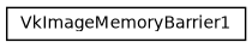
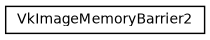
  digraph {
    rankdir=TB
-   n1 [color=black fillcolor=white fontname=Helvetica fontsize=10 height=0.2 label=VkImageMemoryBarrier1 shape=record style=filled width=0.4]
+   n1 [color=black fillcolor=white fontname=Helvetica fontsize=10 height=0.2 label=VkImageMemoryBarrier2 shape=record style=filled width=0.4]
  }
